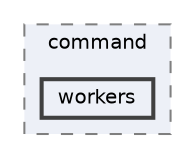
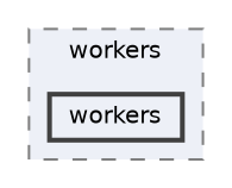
  digraph {
    compound=true
    n1 [color=grey25 fillcolor="#edf0f7" fontname=Helvetica fontsize=10 height=0.2 label=workers shape=box style="filled,bold" width=0.4]
    subgraph cluster_1 {
      bgcolor="#edf0f7"
      fontname=Helvetica
      fontsize=10
-     label=command
+     label=workers
      pencolor=grey50
      style="filled,dashed"
      n1
    }
  }
